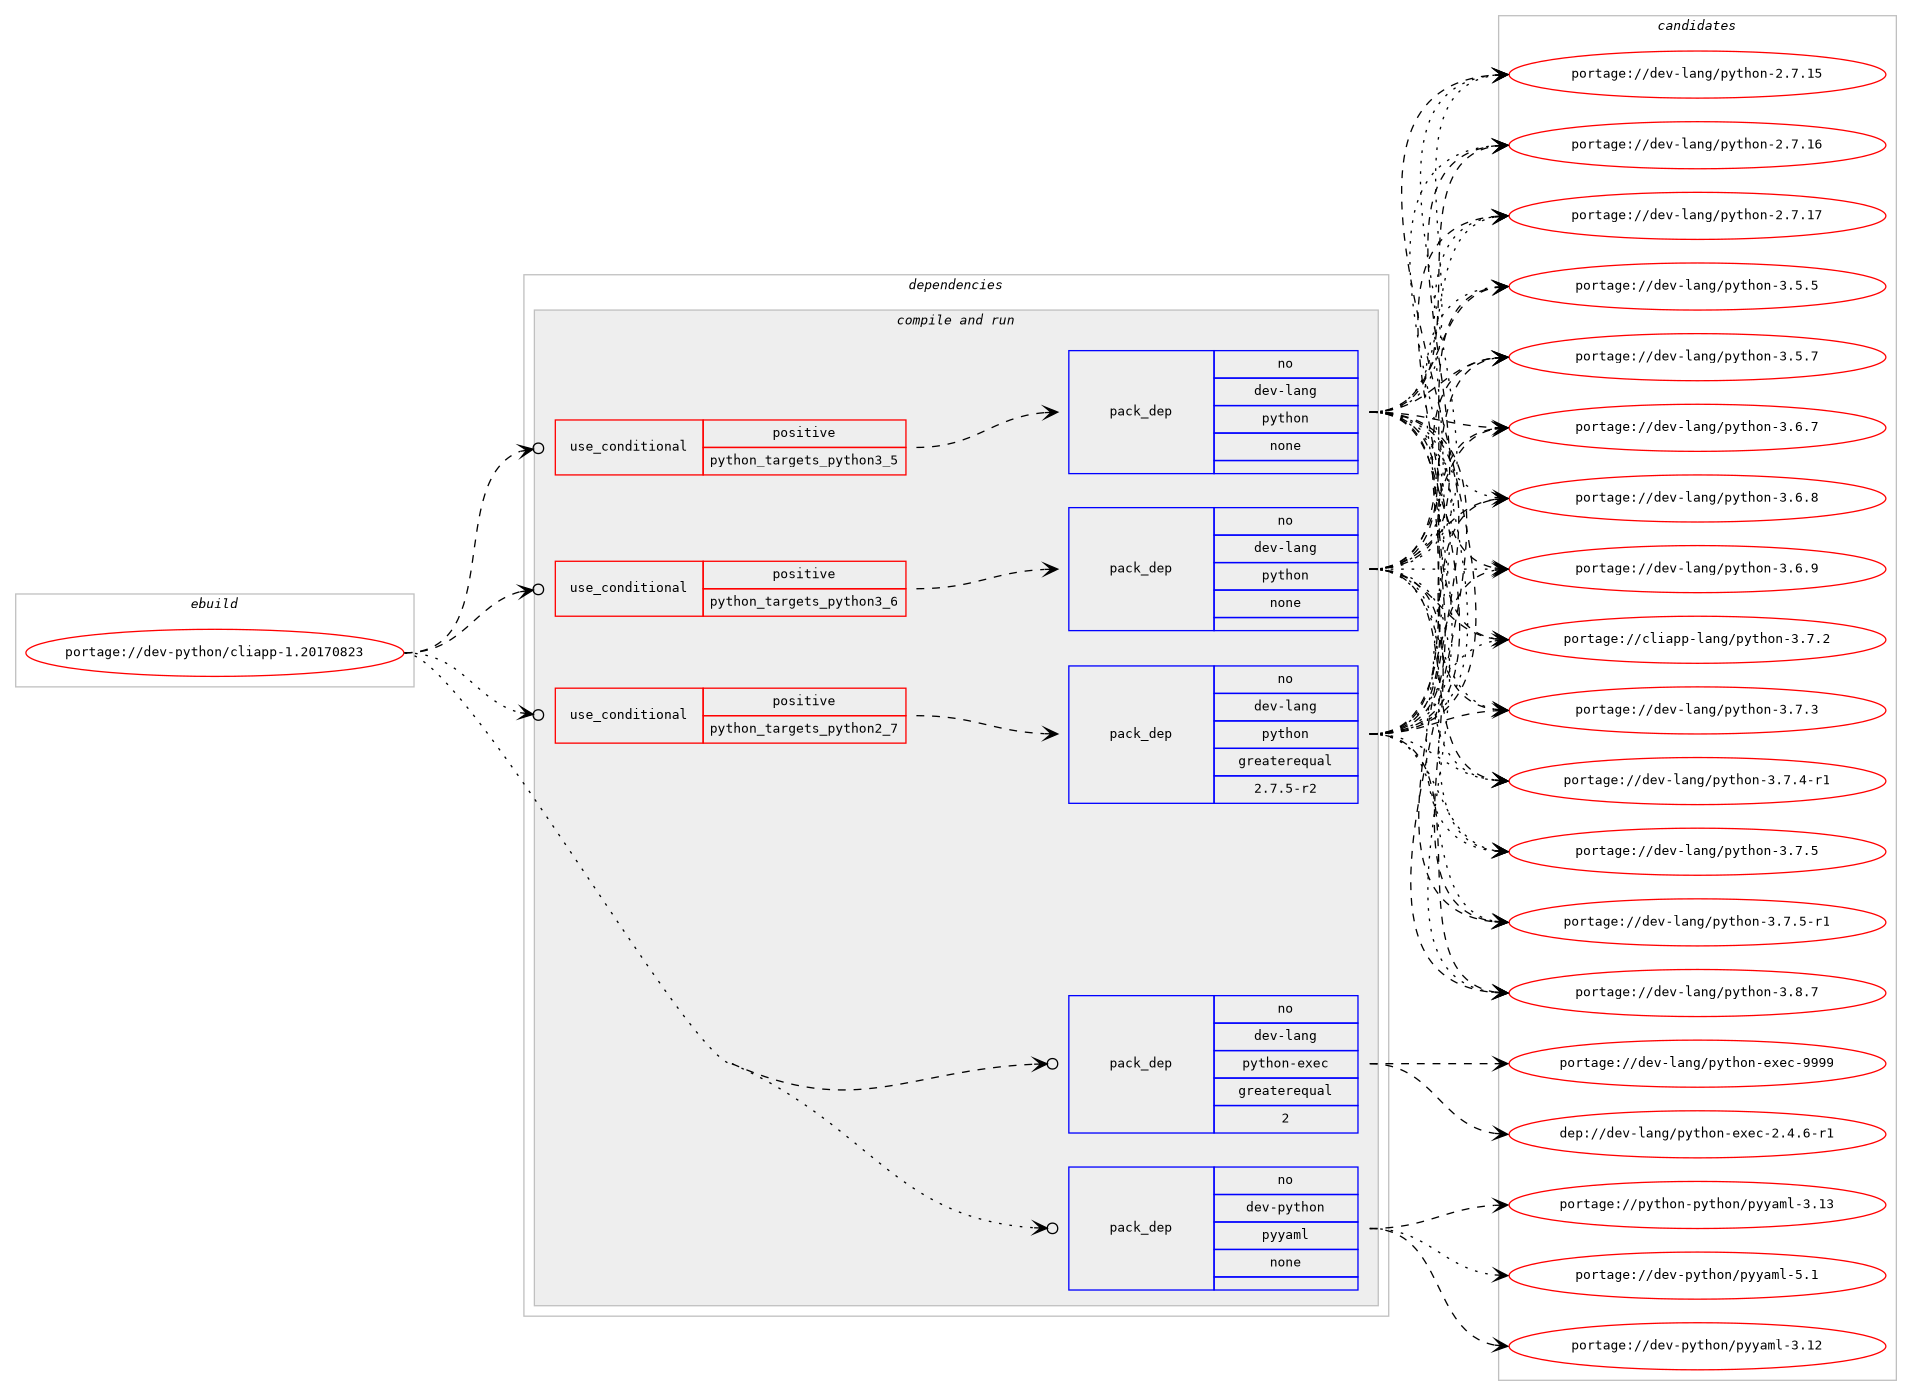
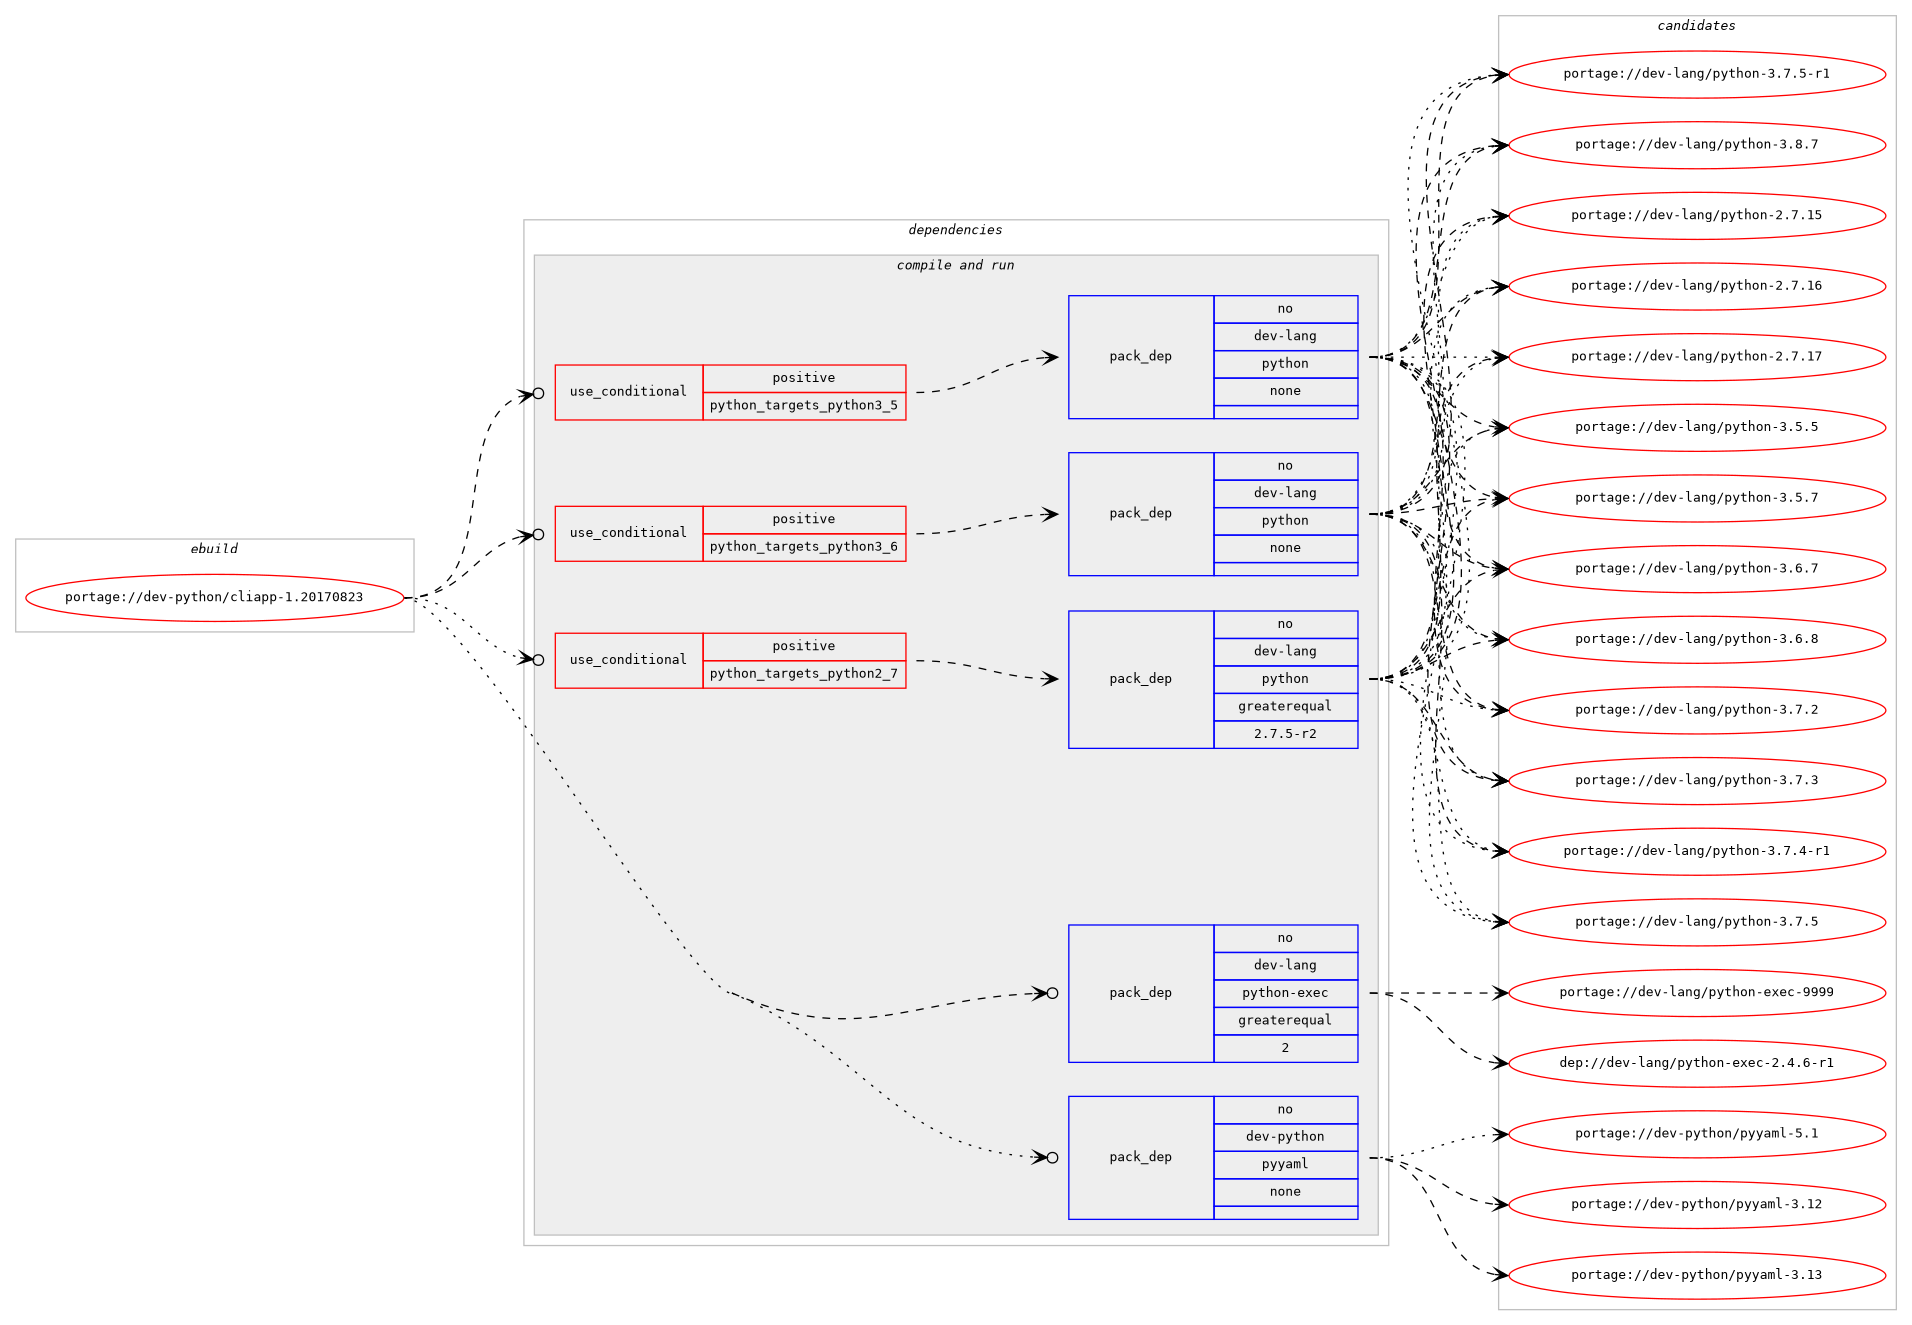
  digraph {
    compound=true
    concentrate=true
    fontname="DejaVu Sans Mono"
    fontsize=10
    newrank=true
    rankdir=LR
    ranksep=1.5
    node [color=red fontname="DejaVu Sans Mono" fontsize=10]
    edge [arrowhead=vee fontname="DejaVu Sans Mono" headport=w style=dashed tailport=e weight=100]
    n1 [label="portage://dev-python/cliapp-1.20170823" width=4]
    n2 [color=blue label=<<TABLE BORDER="0" CELLBORDER="1" CELLSPACING="0" CELLPADDING="4" WIDTH="220"><TR><TD ROWSPAN="6" CELLPADDING="30">pack_dep</TD></TR><TR><TD WIDTH="110">no</TD></TR><TR><TD>dev-lang</TD></TR><TR><TD>python</TD></TR><TR><TD>greaterequal</TD></TR><TR><TD>2.7.5-r2</TD></TR></TABLE>> shape=none]
    n3 [label=<<TABLE BORDER="0" CELLBORDER="1" CELLSPACING="0" CELLPADDING="4"><TR><TD ROWSPAN="3" CELLPADDING="10">use_conditional</TD></TR><TR><TD>positive</TD></TR><TR><TD>python_targets_python2_7</TD></TR></TABLE>> shape=none]
    n4 [color=blue label=<<TABLE BORDER="0" CELLBORDER="1" CELLSPACING="0" CELLPADDING="4" WIDTH="220"><TR><TD ROWSPAN="6" CELLPADDING="30">pack_dep</TD></TR><TR><TD WIDTH="110">no</TD></TR><TR><TD>dev-lang</TD></TR><TR><TD>python</TD></TR><TR><TD>none</TD></TR><TR><TD></TD></TR></TABLE>> shape=none]
    n5 [label=<<TABLE BORDER="0" CELLBORDER="1" CELLSPACING="0" CELLPADDING="4"><TR><TD ROWSPAN="3" CELLPADDING="10">use_conditional</TD></TR><TR><TD>positive</TD></TR><TR><TD>python_targets_python3_5</TD></TR></TABLE>> shape=none]
    n6 [color=blue label=<<TABLE BORDER="0" CELLBORDER="1" CELLSPACING="0" CELLPADDING="4" WIDTH="220"><TR><TD ROWSPAN="6" CELLPADDING="30">pack_dep</TD></TR><TR><TD WIDTH="110">no</TD></TR><TR><TD>dev-lang</TD></TR><TR><TD>python</TD></TR><TR><TD>none</TD></TR><TR><TD></TD></TR></TABLE>> shape=none]
    n7 [label=<<TABLE BORDER="0" CELLBORDER="1" CELLSPACING="0" CELLPADDING="4"><TR><TD ROWSPAN="3" CELLPADDING="10">use_conditional</TD></TR><TR><TD>positive</TD></TR><TR><TD>python_targets_python3_6</TD></TR></TABLE>> shape=none]
    n8 [color=blue label=<<TABLE BORDER="0" CELLBORDER="1" CELLSPACING="0" CELLPADDING="4" WIDTH="220"><TR><TD ROWSPAN="6" CELLPADDING="30">pack_dep</TD></TR><TR><TD WIDTH="110">no</TD></TR><TR><TD>dev-lang</TD></TR><TR><TD>python-exec</TD></TR><TR><TD>greaterequal</TD></TR><TR><TD>2</TD></TR></TABLE>> shape=none]
    n9 [color=blue label=<<TABLE BORDER="0" CELLBORDER="1" CELLSPACING="0" CELLPADDING="4" WIDTH="220"><TR><TD ROWSPAN="6" CELLPADDING="30">pack_dep</TD></TR><TR><TD WIDTH="110">no</TD></TR><TR><TD>dev-python</TD></TR><TR><TD>pyyaml</TD></TR><TR><TD>none</TD></TR><TR><TD></TD></TR></TABLE>> shape=none]
    n10 [label="portage://dev-lang/python-2.7.15" width=4]
    n11 [label="portage://dev-lang/python-2.7.16" width=4]
    n12 [label="portage://dev-lang/python-2.7.17" width=4]
    n13 [label="portage://dev-lang/python-3.5.5" width=4]
    n14 [label="portage://dev-lang/python-3.5.7" width=4]
    n15 [label="portage://dev-lang/python-3.6.7" width=4]
    n16 [label="portage://dev-lang/python-3.6.8" width=4]
-   n17 [label="portage://dev-lang/python-3.6.9" width=4]
-   n18 [label="portage://cliapp-lang/python-3.7.2" width=4]
+   n18 [label="portage://dev-lang/python-3.7.2" width=4]
    n19 [label="portage://dev-lang/python-3.7.3" width=4]
    n20 [label="portage://dev-lang/python-3.7.4-r1" width=4]
    n21 [label="portage://dev-lang/python-3.7.5" width=4]
    n22 [label="portage://dev-lang/python-3.7.5-r1" width=4]
    n23 [label="portage://dev-lang/python-3.8.7" width=4]
    n24 [label="dep://dev-lang/python-exec-2.4.6-r1" width=4]
    n25 [label="portage://dev-lang/python-exec-9999" width=4]
    n26 [label="portage://dev-python/pyyaml-3.12" width=4]
-   n27 [label="portage://python-python/pyyaml-3.13" width=4]
+   n27 [label="portage://dev-python/pyyaml-3.13" width=4]
    n28 [label="portage://dev-python/pyyaml-5.1" width=4]
    subgraph cluster_1 {
      color=gray
      label=<<i>ebuild</i>>
      rank=same
      n1
    }
    subgraph cluster_2 {
      color=gray
      label=<<i>dependencies</i>>
      subgraph cluster_3 {
        color=gray
        fillcolor="#eeeeee"
        label=<<i>compile</i>>
        style=filled
      }
      subgraph cluster_4 {
        color=gray
        fillcolor="#eeeeee"
        label=<<i>compile and run</i>>
        style=filled
        subgraph sub_5 {
          color=gray
          fillcolor="#eeeeee"
          label=<<i>compile and run</i>>
          style=filled
          n3
          subgraph sub_6 {
            color=gray
            fillcolor="#eeeeee"
            label=<<i>compile and run</i>>
            style=filled
            n2
          }
        }
        subgraph sub_7 {
          color=gray
          fillcolor="#eeeeee"
          label=<<i>compile and run</i>>
          style=filled
          n5
          subgraph sub_8 {
            color=gray
            fillcolor="#eeeeee"
            label=<<i>compile and run</i>>
            style=filled
            n4
          }
        }
        subgraph sub_9 {
          color=gray
          fillcolor="#eeeeee"
          label=<<i>compile and run</i>>
          style=filled
          n7
          subgraph sub_10 {
            color=gray
            fillcolor="#eeeeee"
            label=<<i>compile and run</i>>
            style=filled
            n6
          }
        }
        subgraph sub_11 {
          color=gray
          fillcolor="#eeeeee"
          label=<<i>compile and run</i>>
          style=filled
          n8
        }
        subgraph sub_12 {
          color=gray
          fillcolor="#eeeeee"
          label=<<i>compile and run</i>>
          style=filled
          n9
        }
      }
      subgraph cluster_13 {
        color=gray
        fillcolor="#eeeeee"
        label=<<i>run</i>>
        style=filled
      }
    }
    subgraph cluster_14 {
      color=gray
      label=<<i>candidates</i>>
      rank=same
      subgraph sub_15 {
        color=black
        label=<<i>candidates</i>>
        nodesep=1
        rank=same
        n10
        n11
        n12
        n13
        n14
        n15
        n16
-       n17
        n18
        n19
        n20
        n21
        n22
        n23
      }
      subgraph sub_16 {
        color=black
        label=<<i>candidates</i>>
        nodesep=1
        rank=same
        n10
        n11
        n12
        n13
        n14
        n15
        n16
-       n17
        n18
        n19
        n20
        n21
        n22
        n23
      }
      subgraph sub_17 {
        color=black
        label=<<i>candidates</i>>
        nodesep=1
        rank=same
        n10
        n11
        n12
        n13
        n14
        n15
        n16
-       n17
        n18
        n19
        n20
        n21
        n22
        n23
      }
      subgraph sub_18 {
        color=black
        label=<<i>candidates</i>>
        nodesep=1
        rank=same
        n24
        n25
      }
      subgraph sub_19 {
        color=black
        label=<<i>candidates</i>>
        nodesep=1
        rank=same
        n26
        n27
        n28
      }
    }
    n1 -> n3 [arrowhead=odotvee style=dotted weight=20]
    n1 -> n5 [arrowhead=odotvee weight=20]
    n1 -> n7 [arrowhead=odotvee weight=20]
    n1 -> n8 [arrowhead=odotvee weight=20]
    n1 -> n9 [arrowhead=odotvee style=dotted weight=20]
    n2 -> n10
    n2 -> n11 [style=dotted]
    n2 -> n12
    n2 -> n13 [style=dotted]
    n2 -> n14
    n2 -> n15
    n2 -> n16
-   n2 -> n17
    n2 -> n18 [style=dotted]
    n2 -> n19
    n2 -> n20 [style=dotted]
    n2 -> n21 [style=dotted]
    n2 -> n22 [style=dotted]
    n2 -> n23
    n3 -> n2 [weight=20]
    n4 -> n10 [style=dotted]
    n4 -> n11
    n4 -> n12 [style=dotted]
    n4 -> n13
    n4 -> n14
    n4 -> n15
    n4 -> n16 [style=dotted]
-   n4 -> n17
    n4 -> n18
    n4 -> n19
    n4 -> n20 [style=dotted]
    n4 -> n21 [style=dotted]
    n4 -> n22
    n4 -> n23
    n5 -> n4 [weight=20]
    n6 -> n10 [style=dotted]
    n6 -> n11
    n6 -> n12 [style=dotted]
    n6 -> n13
    n6 -> n14
    n6 -> n15
    n6 -> n16
-   n6 -> n17 [style=dotted]
    n6 -> n18
    n6 -> n19 [style=dotted]
    n6 -> n20
    n6 -> n21 [style=dotted]
    n6 -> n22
    n6 -> n23 [style=dotted]
    n7 -> n6 [weight=20]
    n8 -> n24
    n8 -> n25
    n9 -> n26
    n9 -> n27
    n9 -> n28 [style=dotted]
  }
